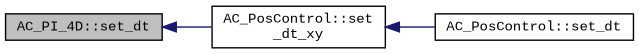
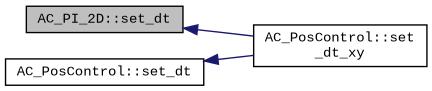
  digraph {
    fontname="Liberation Mono"
    rankdir=LR
    node [color=black fillcolor=white fontname="Liberation Mono" fontsize=10 shape=record style=filled]
    edge [color=midnightblue dir=back fontname="Liberation Mono" fontsize=10 labelfontname=Helvetica labelfontsize=10 style=solid]
-   n1 [fillcolor=grey75 fontcolor=black height=0.2 label="AC_PI_4D::set_dt" width=0.4]
+   n1 [fillcolor=grey75 fontcolor=black height=0.2 label="AC_PI_2D::set_dt" width=0.4]
    n2 [height=0.2 label="AC_PosControl::set\l_dt_xy" width=0.4]
    n3 [height=0.2 label="AC_PosControl::set_dt" width=0.4]
    n1 -> n2
-   n2 -> n3
+   n3 -> n2
  }
